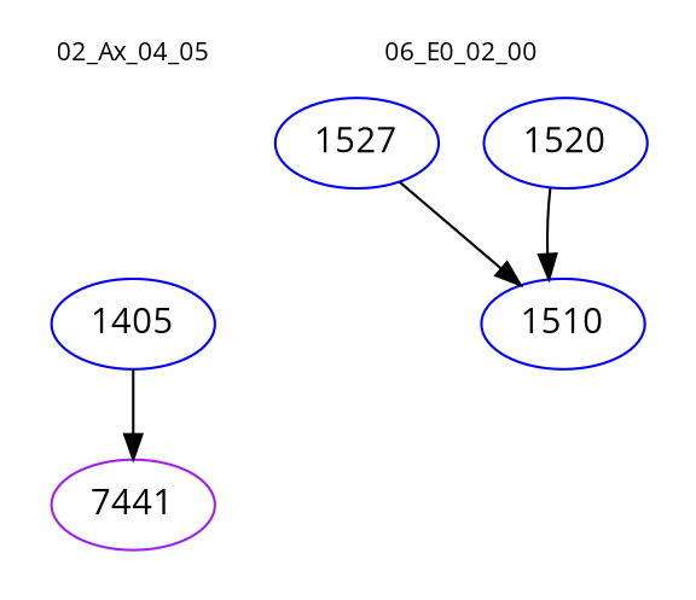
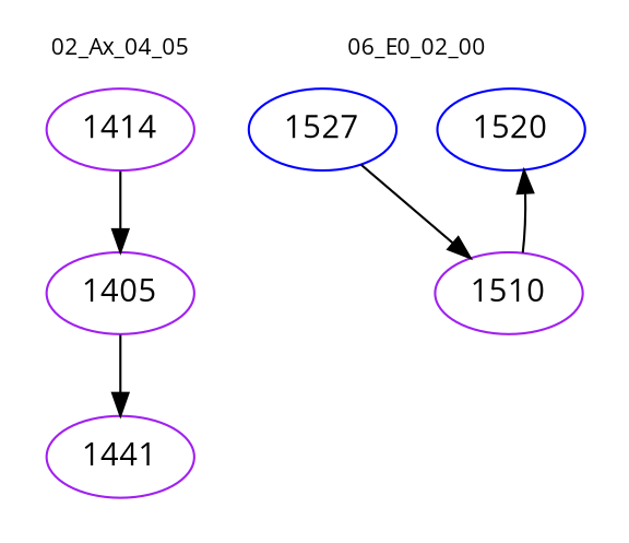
  digraph {
    fontname="Open Sans"
    node [color=blue fontname="Open Sans"]
    edge [color=black fontname="Open Sans"]
-   n2 [label=1405]
-   n3 [color=purple label=7441]
+   n1 [color=purple label=1414]
+   n2 [color=purple label=1405]
+   n3 [color=purple label=1441]
    n4 [label=1520]
-   n5 [label=1510]
+   n5 [color=purple label=1510]
    n6 [label=1527]
    subgraph cluster_1 {
      color=white
      fontsize=10
      label="02_Ax_04_05"
+     n1
      n2
      n3
    }
    subgraph cluster_2 {
      color=white
      fontsize=10
      label="06_E0_02_00"
      n4
      n5
      n6
    }
+   n1 -> n2
    n2 -> n3
-   n4 -> n5
+   n5 -> n4
    n6 -> n5
  }
